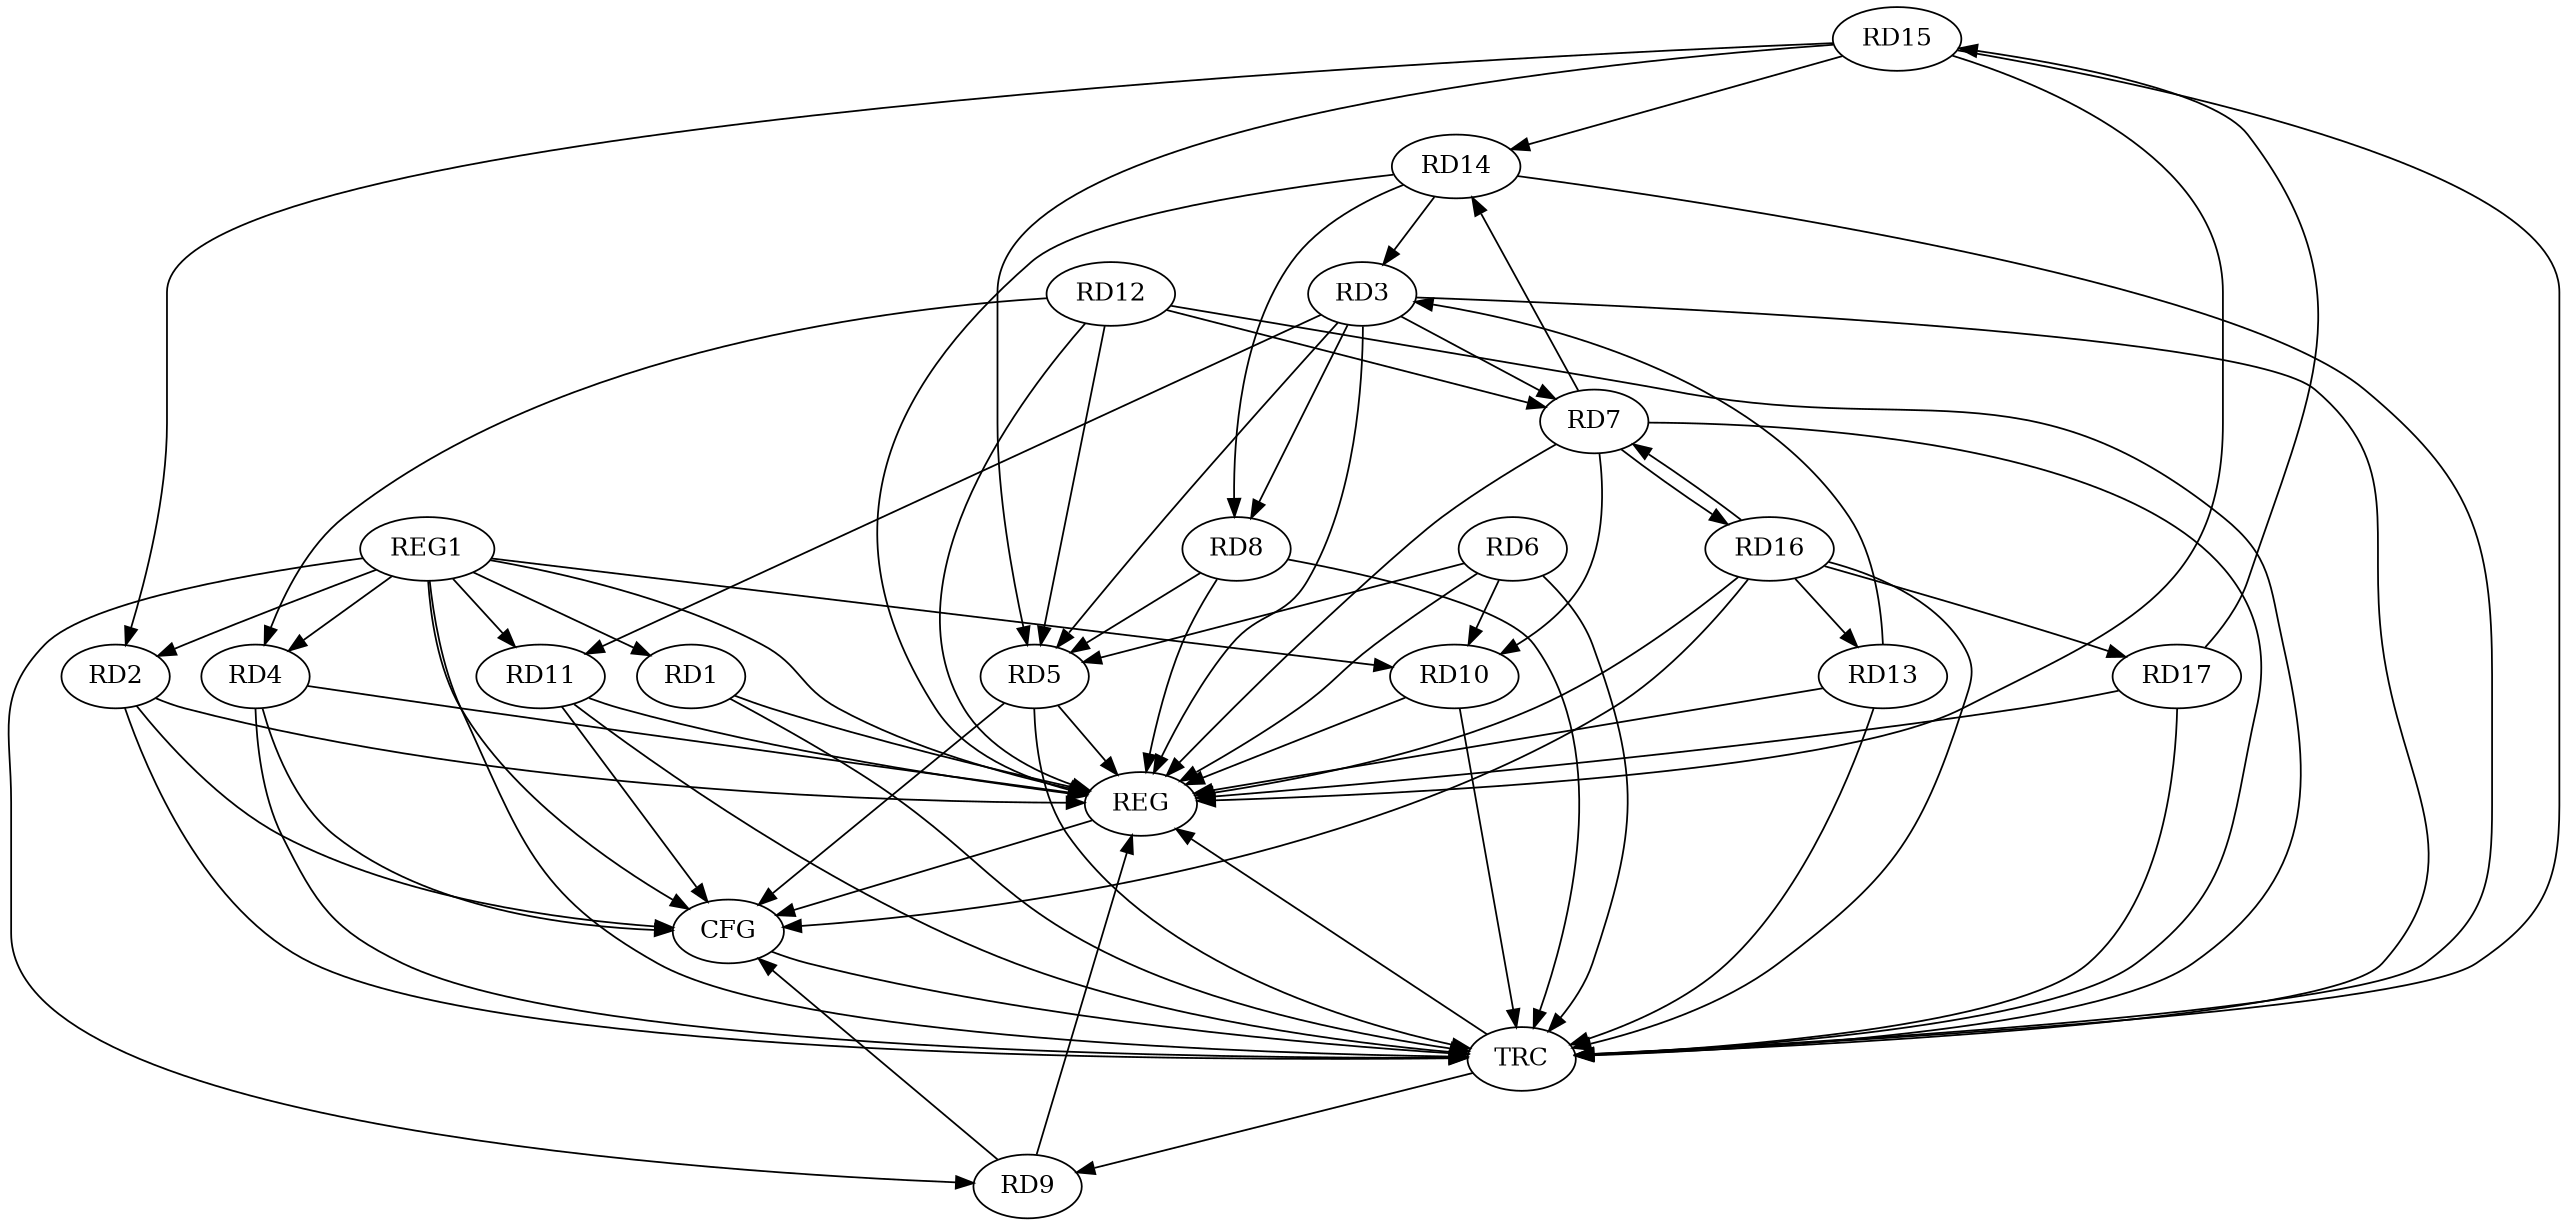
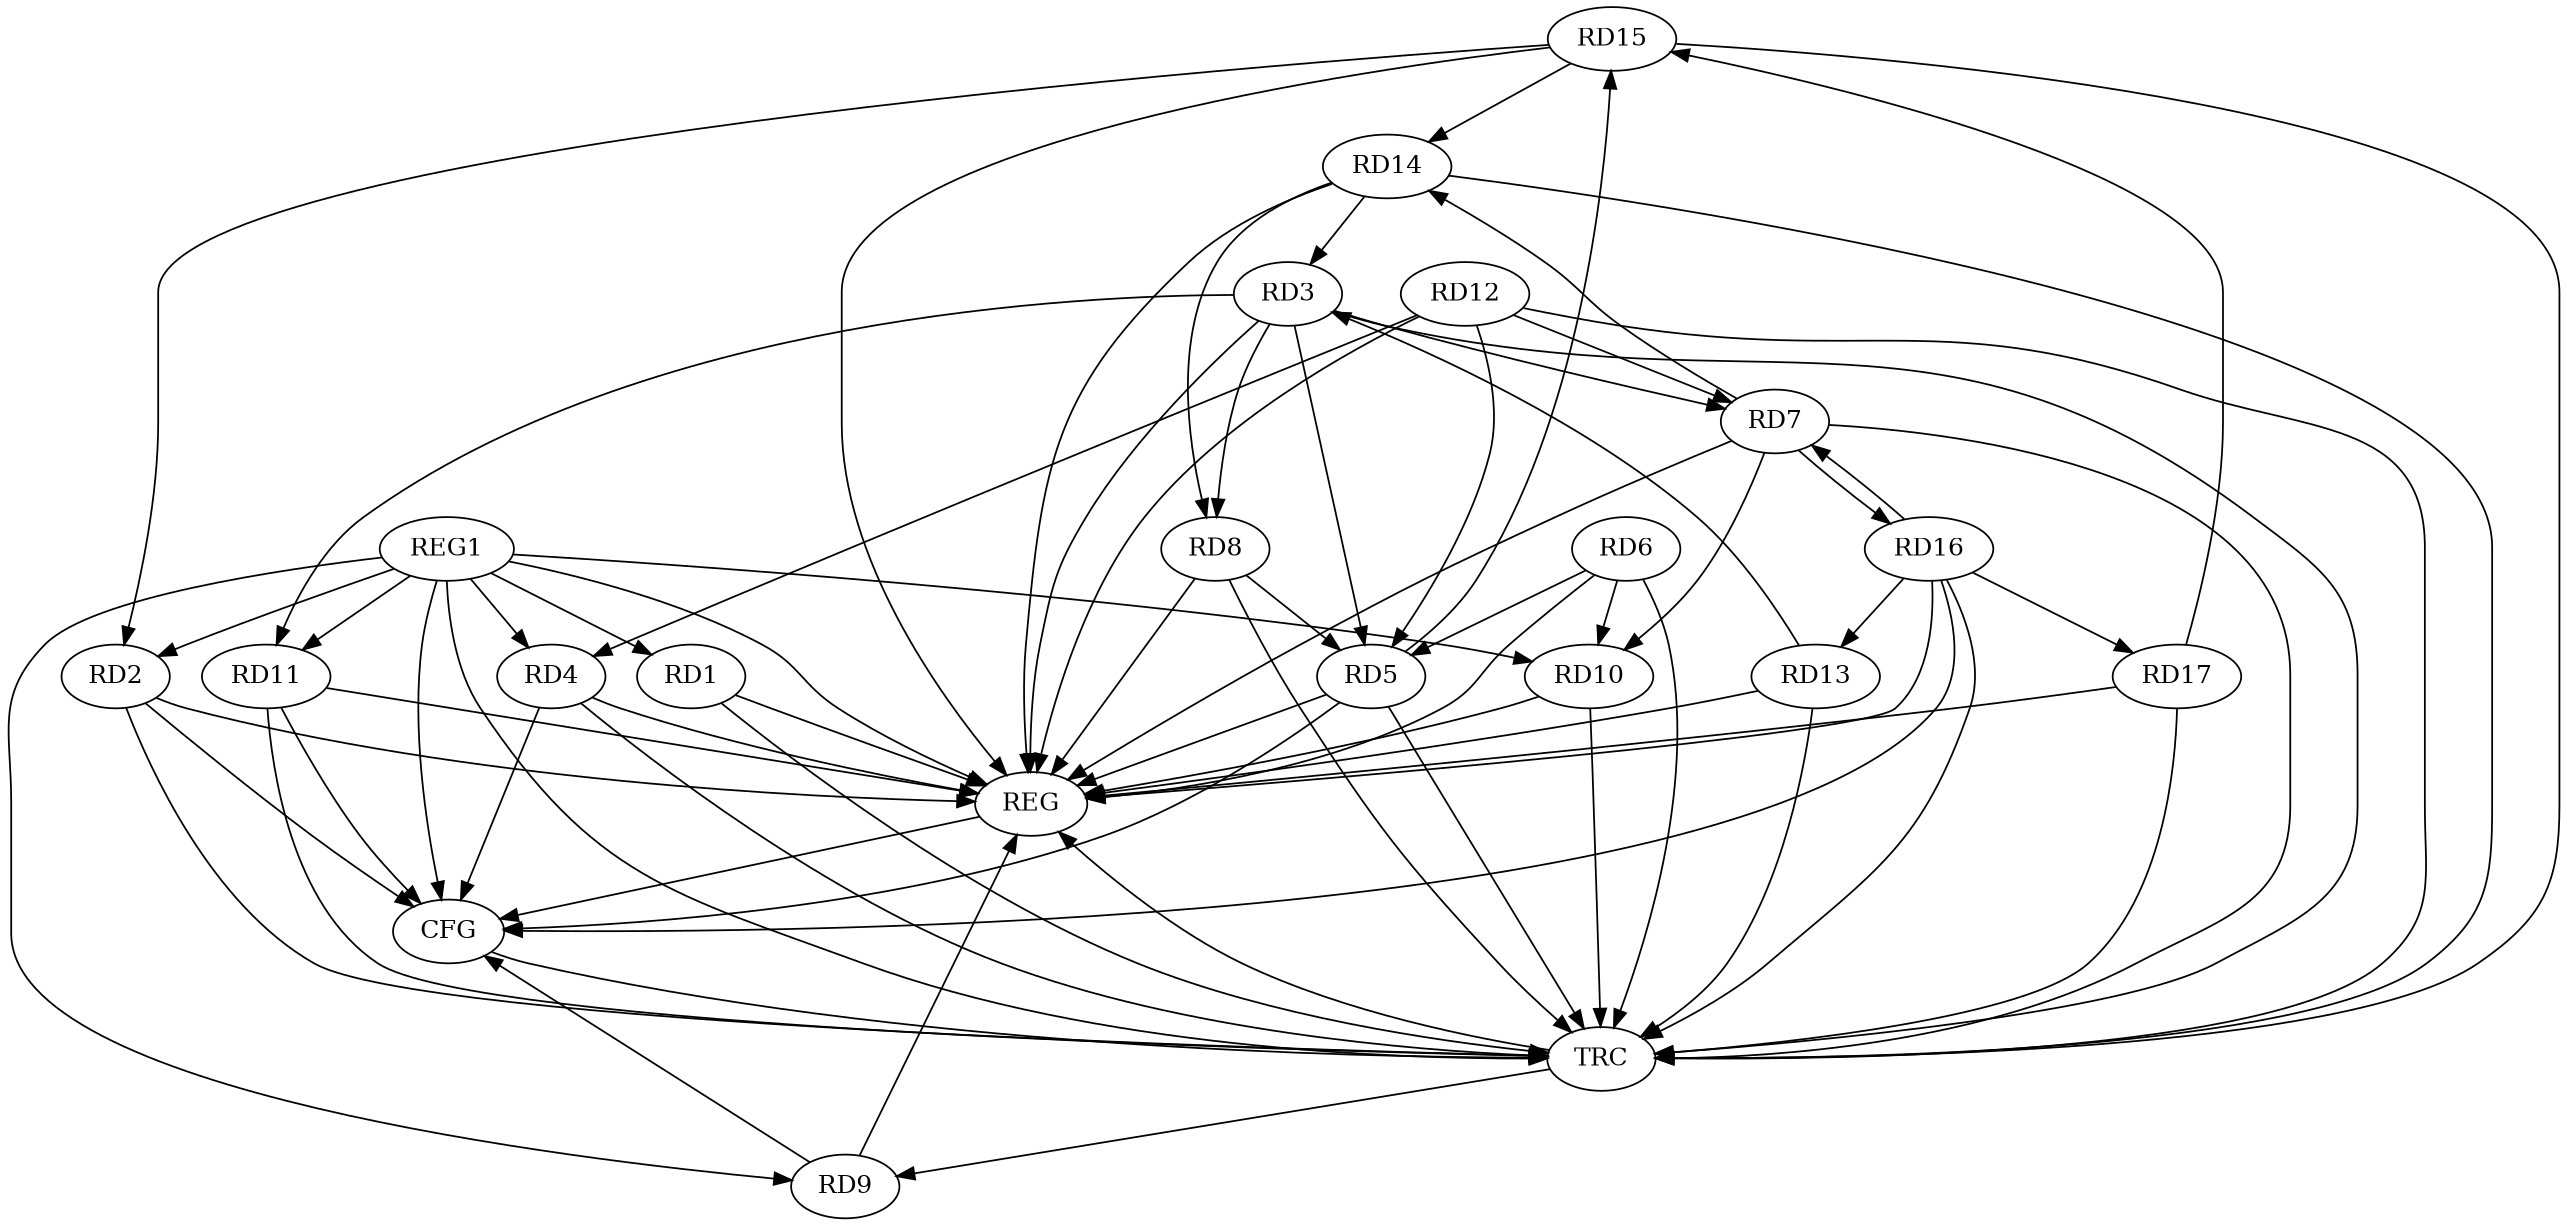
  strict digraph {
    n1 [label=RD1]
    n2 [label=REG]
    n3 [label=TRC]
    n4 [label=CFG]
    n5 [label=RD9]
    n6 [label=RD2]
    n7 [label=RD3]
    n8 [label=RD5]
    n9 [label=RD7]
    n10 [label=RD8]
    n11 [label=RD11]
    n12 [label=RD10]
    n13 [label=RD14]
    n14 [label=RD16]
    n15 [label=RD4]
    n16 [label=RD6]
    n17 [label=RD13]
    n18 [label=RD17]
    n19 [label=RD12]
    n20 [label=RD15]
    n21 [label=REG1]
    n1 -> n2
    n1 -> n3
    n2 -> n4
    n3 -> n2
    n3 -> n5
    n4 -> n3
    n5 -> n2
    n5 -> n4
    n6 -> n2
    n6 -> n3
    n6 -> n4
    n7 -> n2
    n7 -> n3
    n7 -> n8
    n7 -> n9
    n7 -> n10
    n7 -> n11
    n8 -> n2
    n8 -> n3
    n8 -> n4
    n9 -> n2
    n9 -> n3
    n9 -> n12
    n9 -> n13
    n9 -> n14
    n10 -> n2
    n10 -> n3
    n10 -> n8
    n11 -> n2
    n11 -> n3
    n11 -> n4
    n12 -> n2
    n12 -> n3
    n13 -> n2
    n13 -> n3
    n13 -> n7
    n13 -> n10
    n14 -> n2
    n14 -> n3
    n14 -> n4
    n14 -> n9
    n14 -> n17
    n14 -> n18
    n15 -> n2
    n15 -> n3
    n15 -> n4
    n16 -> n2
    n16 -> n3
    n16 -> n8
    n16 -> n12
    n17 -> n2
    n17 -> n3
    n17 -> n7
    n18 -> n2
    n18 -> n3
    n18 -> n20
    n19 -> n2
    n19 -> n3
    n19 -> n8
    n19 -> n9
    n19 -> n15
    n20 -> n2
    n20 -> n3
    n20 -> n6
-   n20 -> n8
+   n8 -> n20
    n20 -> n13
    n21 -> n1
    n21 -> n2
    n21 -> n3
    n21 -> n4
    n21 -> n5
    n21 -> n6
    n21 -> n11
    n21 -> n12
    n21 -> n15
  }
